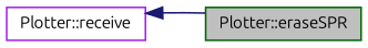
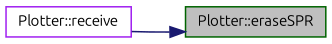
  digraph {
    rankdir=RL
    fontname=Ubuntu
    node [fontname=Ubuntu fontsize=10 shape=record style=filled]
    n1 [color=darkgreen fillcolor=grey75 fontcolor=black height=0.2 label="Plotter::eraseSPR" width=0.4]
    n2 [color=purple fillcolor=white height=0.2 label="Plotter::receive" width=0.4]
-   n2 -> n1 [color=midnightblue dir=back fontname=Ubuntu fontsize=10 labelfontname=Helvetica labelfontsize=10 style=solid]
+   n1 -> n2 [color=midnightblue dir=back fontname=Ubuntu fontsize=10 labelfontname=Helvetica labelfontsize=10 style=solid]
  }
